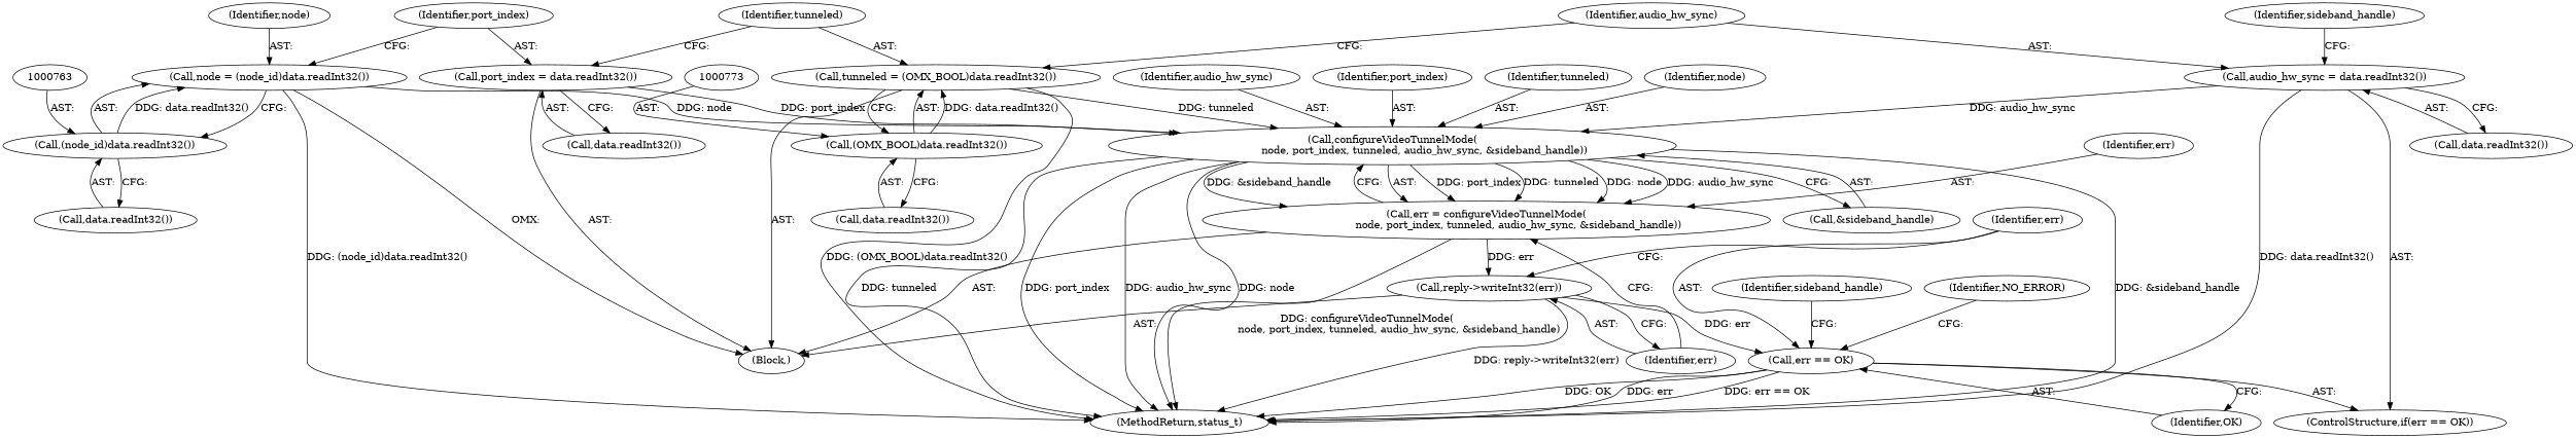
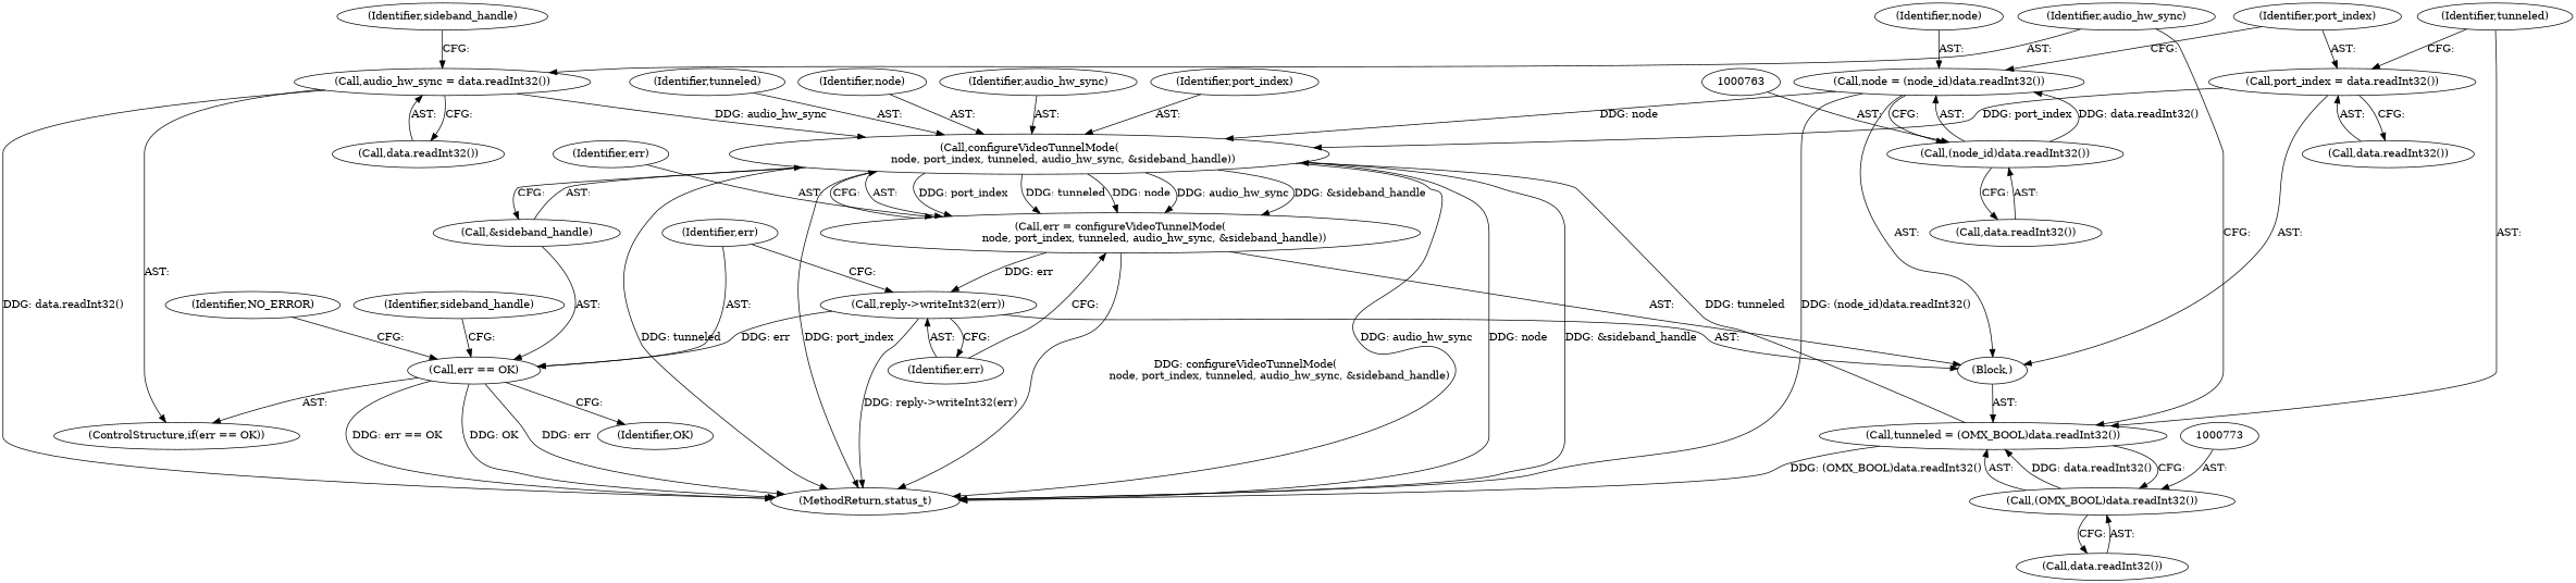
  digraph {
    n1 [label="(Call,configureVideoTunnelMode(\n                    node, port_index, tunneled, audio_hw_sync, &sideband_handle))"]
    n2 [label="(Call,err = configureVideoTunnelMode(\n                    node, port_index, tunneled, audio_hw_sync, &sideband_handle))"]
    n3 [label="(MethodReturn,status_t)"]
    n4 [label="(Call,&sideband_handle)"]
    n5 [label="(Block,)"]
    n6 [label="(Call,reply->writeInt32(err))"]
    n7 [label="(Call,node = (node_id)data.readInt32())"]
    n8 [label="(Call,(node_id)data.readInt32())"]
    n9 [label="(Call,data.readInt32())"]
    n10 [label="(Call,port_index = data.readInt32())"]
    n11 [label="(Call,data.readInt32())"]
    n12 [label="(Call,tunneled = (OMX_BOOL)data.readInt32())"]
    n13 [label="(Call,(OMX_BOOL)data.readInt32())"]
    n14 [label="(Call,data.readInt32())"]
    n15 [label="(Call,audio_hw_sync = data.readInt32())"]
    n16 [label="(Call,data.readInt32())"]
    n17 [label="(ControlStructure,if(err == OK))"]
    n18 [label="(Call,err == OK)"]
    n19 [label="(Identifier,err)"]
    n20 [label="(Identifier,OK)"]
    n21 [label="(Identifier,sideband_handle)"]
    n22 [label="(Identifier,node)"]
    n23 [label="(Identifier,node)"]
    n24 [label="(Identifier,audio_hw_sync)"]
    n25 [label="(Identifier,tunneled)"]
    n26 [label="(Identifier,audio_hw_sync)"]
    n27 [label="(Identifier,port_index)"]
    n28 [label="(Identifier,port_index)"]
    n29 [label="(Identifier,tunneled)"]
    n30 [label="(Identifier,sideband_handle)"]
    n31 [label="(Identifier,NO_ERROR)"]
    n32 [label="(Identifier,err)"]
    n33 [label="(Identifier,err)"]
    1000763
    1000773
    n1 -> n2 [label="AST: "]
    n1 -> n2 [label="DDG: port_index"]
    n1 -> n2 [label="DDG: tunneled"]
    n1 -> n2 [label="DDG: node"]
    n1 -> n2 [label="DDG: audio_hw_sync"]
    n1 -> n2 [label="DDG: &sideband_handle"]
    n1 -> n3 [label="DDG: &sideband_handle"]
    n1 -> n3 [label="DDG: tunneled"]
    n1 -> n3 [label="DDG: port_index"]
    n1 -> n3 [label="DDG: audio_hw_sync"]
    n1 -> n3 [label="DDG: node"]
    n1 -> n4 [label="CFG: "]
    n2 -> n1 [label="CFG: "]
    n2 -> n3 [label="DDG: configureVideoTunnelMode(\n                    node, port_index, tunneled, audio_hw_sync, &sideband_handle)"]
    n2 -> n5 [label="AST: "]
    n2 -> n6 [label="DDG: err"]
    n4 -> n1 [label="AST: "]
    n6 -> n3 [label="DDG: reply->writeInt32(err)"]
    n6 -> n5 [label="AST: "]
    n6 -> n18 [label="DDG: err"]
    n6 -> n19 [label="CFG: "]
    n7 -> n1 [label="DDG: node"]
    n7 -> n3 [label="DDG: (node_id)data.readInt32()"]
-   n7 -> n5 [label="OMX: "]
+   n7 -> n5 [label="AST: "]
    n7 -> n8 [label="CFG: "]
    n8 -> n7 [label="AST: "]
    n8 -> n7 [label="DDG: data.readInt32()"]
    n8 -> n9 [label="CFG: "]
    n9 -> n8 [label="AST: "]
    n10 -> n1 [label="DDG: port_index"]
    n10 -> n5 [label="AST: "]
    n10 -> n11 [label="CFG: "]
    n11 -> n10 [label="AST: "]
    n12 -> n1 [label="DDG: tunneled"]
    n12 -> n3 [label="DDG: (OMX_BOOL)data.readInt32()"]
-   n12 -> n5 [label="AST: "]
+   n5 -> n12 [label="AST: "]
    n12 -> n13 [label="CFG: "]
    n13 -> n12 [label="AST: "]
    n13 -> n12 [label="DDG: data.readInt32()"]
    n13 -> n14 [label="CFG: "]
    n14 -> n13 [label="AST: "]
    n15 -> n1 [label="DDG: audio_hw_sync"]
    n15 -> n3 [label="DDG: data.readInt32()"]
    n15 -> n16 [label="CFG: "]
    n15 -> n17 [label="AST: "]
    n16 -> n15 [label="AST: "]
    n18 -> n3 [label="DDG: err == OK"]
    n18 -> n3 [label="DDG: OK"]
    n18 -> n3 [label="DDG: err"]
    n18 -> n17 [label="AST: "]
    n18 -> n20 [label="CFG: "]
    n19 -> n2 [label="CFG: "]
    n19 -> n6 [label="AST: "]
-   n20 -> n18 [label="AST: "]
+   n4 -> n18 [label="AST: "]
    n21 -> n15 [label="CFG: "]
    n22 -> n7 [label="AST: "]
    n23 -> n1 [label="AST: "]
    n24 -> n12 [label="CFG: "]
    n24 -> n15 [label="AST: "]
    n25 -> n10 [label="CFG: "]
    n25 -> n12 [label="AST: "]
    n26 -> n1 [label="AST: "]
    n27 -> n1 [label="AST: "]
    n28 -> n7 [label="CFG: "]
    n28 -> n10 [label="AST: "]
    n29 -> n1 [label="AST: "]
    n30 -> n18 [label="CFG: "]
    n31 -> n18 [label="CFG: "]
    n32 -> n2 [label="AST: "]
    n33 -> n6 [label="CFG: "]
    n33 -> n18 [label="AST: "]
    1000763 -> n8 [label="AST: "]
    1000773 -> n13 [label="AST: "]
  }
